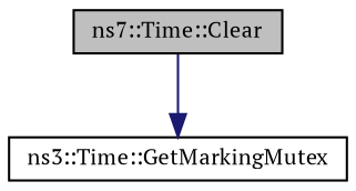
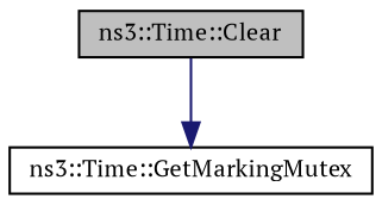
  digraph {
    rankdir=TB
    fontname="PT Serif"
    node [color=black fontname="PT Serif" fontsize=10 shape=record style=filled]
-   n1 [fillcolor=grey75 fontcolor=black height=0.2 label="ns7::Time::Clear" width=0.4]
+   n1 [fillcolor=grey75 fontcolor=black height=0.2 label="ns3::Time::Clear" width=0.4]
    n2 [fillcolor=white height=0.2 label="ns3::Time::GetMarkingMutex" width=0.4]
    n1 -> n2 [color=midnightblue fontname="PT Serif" fontsize=10 labelfontname=Helvetica labelfontsize=10 style=solid]
  }
